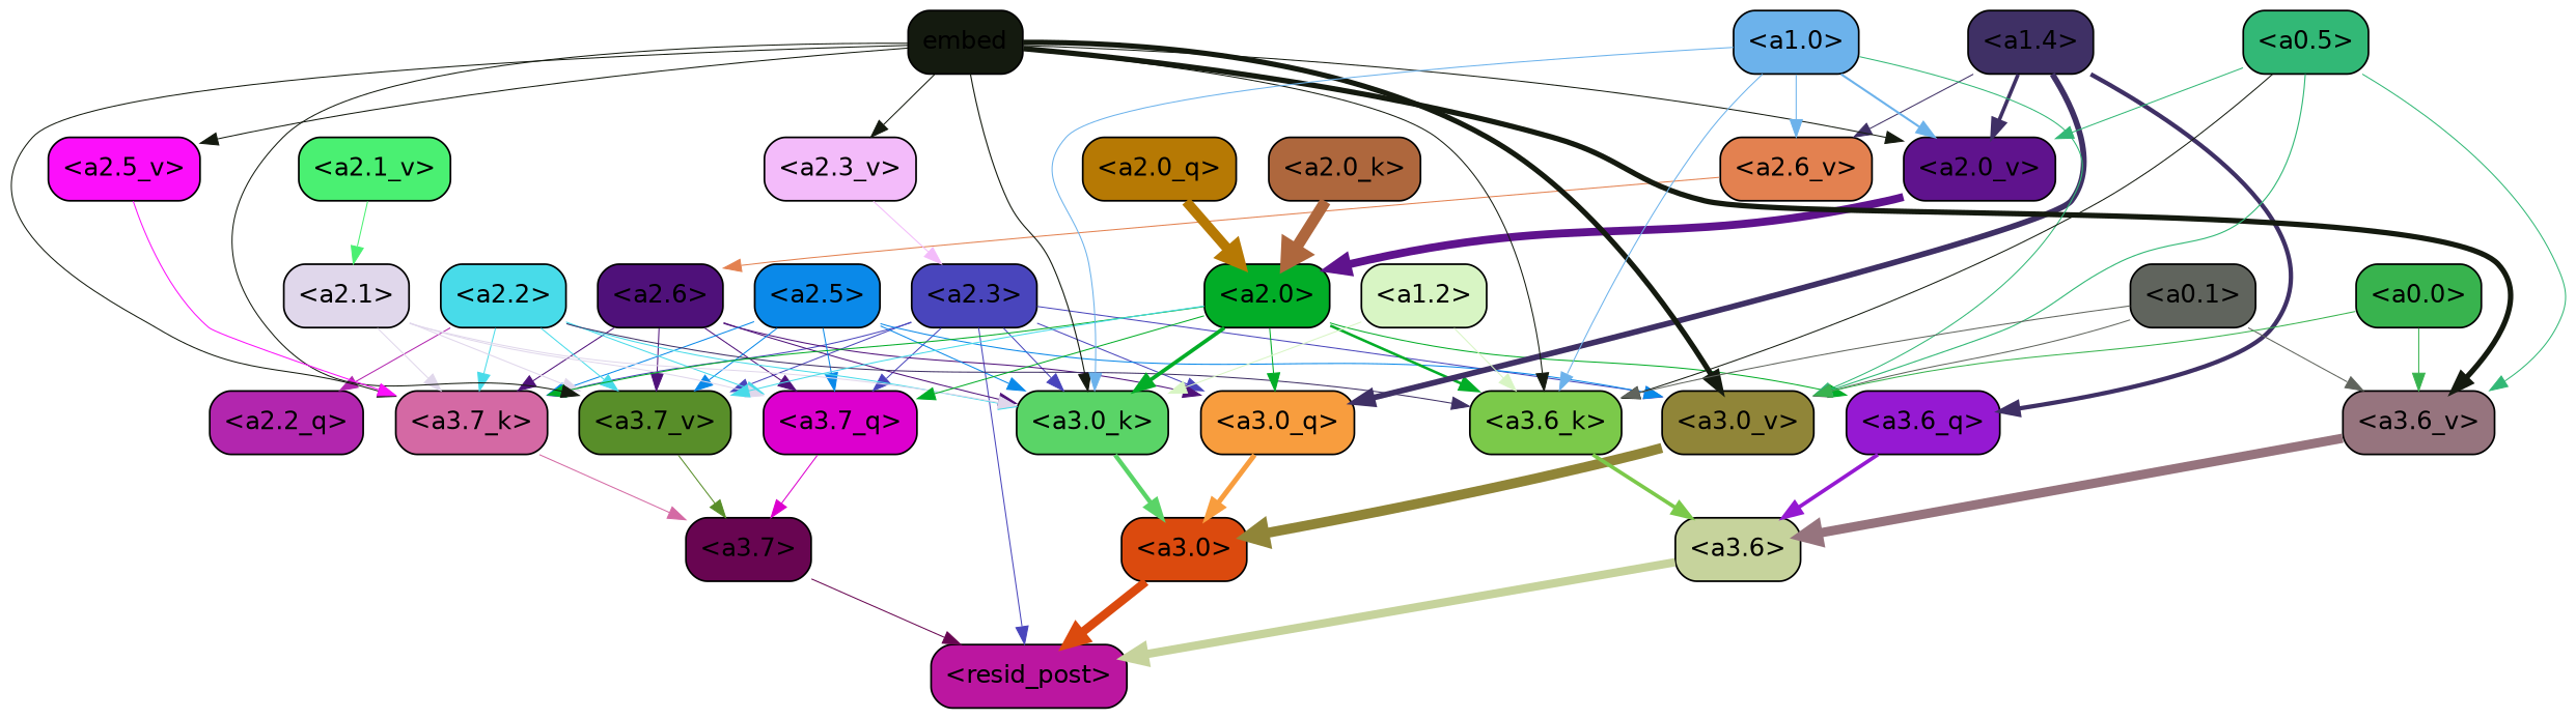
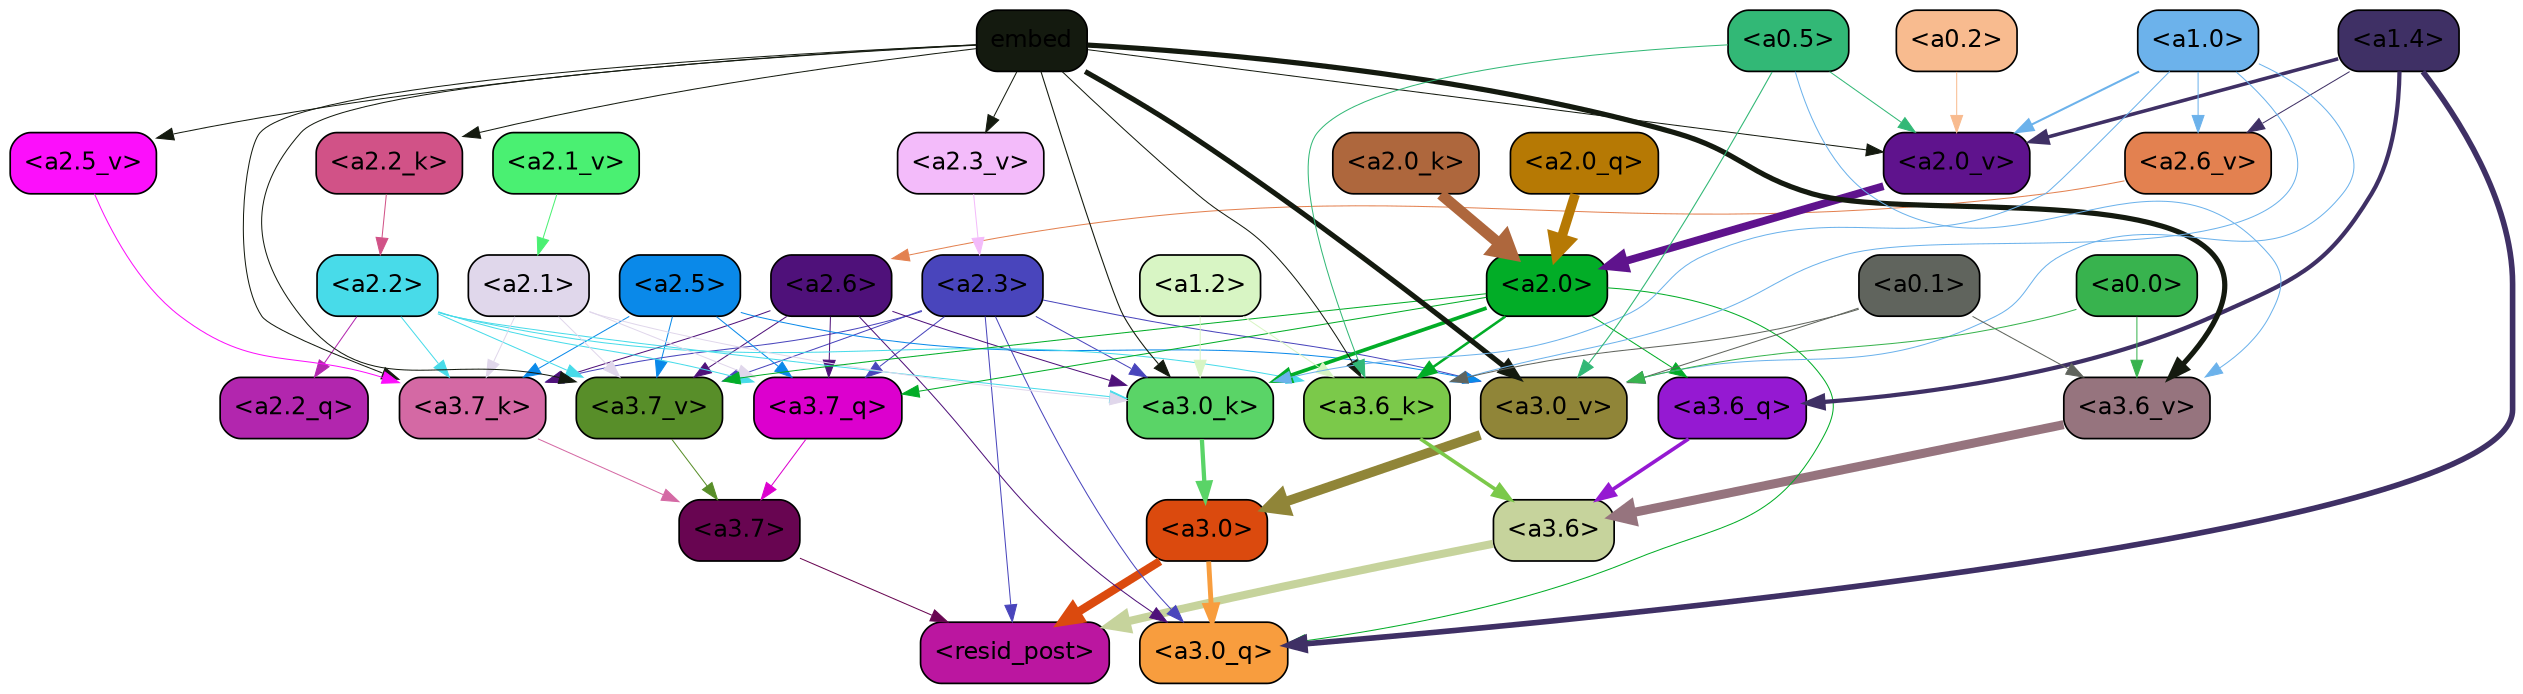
  strict digraph {
    splines=true
    node [color=black fontname=Helvetica shape=box style="filled, rounded"]
    edge [color="#141a0f" penwidth=0.6]
    "<a3.7>" [fillcolor="#680551"]
    "<resid_post>" [fillcolor="#bb16a0"]
    "<a3.6>" [fillcolor="#c6d39c"]
    "<a3.0>" [fillcolor="#db4a0e"]
    "<a2.3>" [fillcolor="#4945bc"]
    "<a3.7_q>" [fillcolor="#dc00ce"]
    "<a3.0_q>" [fillcolor="#f89d3e"]
    "<a3.7_k>" [fillcolor="#d469a4"]
    "<a3.0_k>" [fillcolor="#5ad467"]
    "<a3.7_v>" [fillcolor="#588e29"]
    "<a3.0_v>" [fillcolor="#908538"]
    "<a3.6_q>" [fillcolor="#9519d2"]
    "<a3.6_k>" [fillcolor="#7bc94a"]
    "<a3.6_v>" [fillcolor="#96747e"]
    "<a2.6>" [fillcolor="#4f117a"]
    "<a2.5>" [fillcolor="#0a89e9"]
    "<a2.2>" [fillcolor="#48dbe9"]
    "<a2.2_q>" [fillcolor="#b226ae"]
    "<a2.1>" [fillcolor="#e0d7eb"]
    "<a2.0>" [fillcolor="#02ad27"]
    "<a1.4>" [fillcolor="#3f3065"]
    "<a2.6_v>" [fillcolor="#e38150"]
    "<a2.0_v>" [fillcolor="#5f138d"]
    embed [fillcolor="#141a0f"]
+   "<a2.2_k>" [fillcolor="#d15287"]
    "<a2.5_v>" [fillcolor="#fc0ffb"]
    "<a2.3_v>" [fillcolor="#f3bbfa"]
    "<a1.2>" [fillcolor="#d8f5c4"]
    "<a1.0>" [fillcolor="#6cb2eb"]
    "<a0.5>" [fillcolor="#32b876"]
    "<a0.1>" [fillcolor="#60645d"]
    "<a0.0>" [fillcolor="#38b34e"]
    "<a2.0_q>" [fillcolor="#b67904"]
    "<a2.0_k>" [fillcolor="#ae673d"]
    "<a2.1_v>" [fillcolor="#4af072"]
+   "<a0.2>" [fillcolor="#f8bb8f"]
    "<a3.7>" -> "<resid_post>" [color="#680551"]
    "<a3.6>" -> "<resid_post>" [color="#c6d39c" penwidth=4.7534414529800415]
    "<a3.0>" -> "<resid_post>" [color="#db4a0e" penwidth=4.898576855659485]
    "<a2.3>" -> "<resid_post>" [color="#4945bc"]
    "<a2.3>" -> "<a3.7_q>" [color="#4945bc"]
    "<a2.3>" -> "<a3.0_q>" [color="#4945bc"]
    "<a2.3>" -> "<a3.7_k>" [color="#4945bc"]
    "<a2.3>" -> "<a3.0_k>" [color="#4945bc"]
    "<a2.3>" -> "<a3.7_v>" [color="#4945bc"]
    "<a2.3>" -> "<a3.0_v>" [color="#4945bc"]
    "<a3.7_q>" -> "<a3.7>" [color="#dc00ce"]
-   "<a3.0_q>" -> "<a3.0>" [color="#f89d3e" penwidth=2.870753765106201]
+   "<a3.0>" -> "<a3.0_q>" [color="#f89d3e" penwidth=2.870753765106201]
    "<a3.7_k>" -> "<a3.7>" [color="#d469a4"]
    "<a3.0_k>" -> "<a3.0>" [color="#5ad467" penwidth=2.520303964614868]
    "<a3.7_v>" -> "<a3.7>" [color="#588e29"]
    "<a3.0_v>" -> "<a3.0>" [color="#908538" penwidth=5.680712580680847]
    "<a3.6_q>" -> "<a3.6>" [color="#9519d2" penwidth=2.160832464694977]
    "<a3.6_k>" -> "<a3.6>" [color="#7bc94a" penwidth=2.13908451795578]
    "<a3.6_v>" -> "<a3.6>" [color="#96747e" penwidth=5.297133803367615]
    "<a2.6>" -> "<a3.7_q>" [color="#4f117a"]
    "<a2.6>" -> "<a3.0_q>" [color="#4f117a"]
    "<a2.6>" -> "<a3.7_k>" [color="#4f117a"]
    "<a2.6>" -> "<a3.0_k>" [color="#4f117a"]
    "<a2.6>" -> "<a3.7_v>" [color="#4f117a"]
    "<a2.5>" -> "<a3.7_q>" [color="#0a89e9"]
    "<a2.5>" -> "<a3.7_k>" [color="#0a89e9"]
-   "<a2.5>" -> "<a3.0_k>" [color="#0a89e9"]
    "<a2.5>" -> "<a3.7_v>" [color="#0a89e9"]
    "<a2.5>" -> "<a3.0_v>" [color="#0a89e9"]
    "<a2.2>" -> "<a3.7_q>" [color="#48dbe9"]
    "<a2.2>" -> "<a3.7_k>" [color="#48dbe9"]
    "<a2.2>" -> "<a3.0_k>" [color="#48dbe9"]
    "<a2.2>" -> "<a3.7_v>" [color="#48dbe9"]
-   "<a2.2>" -> "<a3.6_k>" [color="#3f3065"]
+   "<a2.2>" -> "<a3.6_k>" [color="#48dbe9"]
    "<a2.2>" -> "<a2.2_q>" [color="#b226ae"]
    "<a2.1>" -> "<a3.7_q>" [color="#e0d7eb"]
    "<a2.1>" -> "<a3.7_k>" [color="#e0d7eb"]
    "<a2.1>" -> "<a3.0_k>" [color="#e0d7eb"]
    "<a2.1>" -> "<a3.7_v>" [color="#e0d7eb"]
    "<a2.0>" -> "<a3.7_q>" [color="#02ad27"]
    "<a2.0>" -> "<a3.0_q>" [color="#02ad27"]
-   "<a2.0>" -> "<a3.7_k>" [color="#02ad27"]
    "<a2.0>" -> "<a3.0_k>" [color="#02ad27" penwidth=2.18752121925354]
-   "<a2.0>" -> "<a3.7_v>" [color="#48dbe9"]
+   "<a2.0>" -> "<a3.7_v>" [color="#02ad27"]
    "<a2.0>" -> "<a3.6_q>" [color="#02ad27"]
    "<a2.0>" -> "<a3.6_k>" [color="#02ad27" penwidth=1.4957321882247925]
    "<a1.4>" -> "<a3.0_q>" [color="#3f3065" penwidth=3.299744725227356]
    "<a1.4>" -> "<a3.6_q>" [color="#3f3065" penwidth=2.4829938411712646]
    "<a1.4>" -> "<a2.6_v>" [color="#3f3065"]
    "<a1.4>" -> "<a2.0_v>" [color="#3f3065" penwidth=2.092592429369688]
    "<a2.6_v>" -> "<a2.6>" [color="#e38150"]
    "<a2.0_v>" -> "<a2.0>" [color="#5f138d" penwidth=4.5695202350616455]
    embed -> "<a3.7_k>"
    embed -> "<a3.0_k>" [penwidth=0.6394047290086746]
    embed -> "<a3.7_v>"
    embed -> "<a3.0_v>" [penwidth=3.0212591886520386]
    embed -> "<a3.6_k>"
    embed -> "<a3.6_v>" [penwidth=3.067279100418091]
    embed -> "<a2.0_v>"
+   embed -> "<a2.2_k>"
    embed -> "<a2.5_v>"
    embed -> "<a2.3_v>"
+   "<a2.2_k>" -> "<a2.2>" [color="#d15287"]
    "<a2.5_v>" -> "<a3.7_k>" [color="#fc0ffb"]
    "<a2.3_v>" -> "<a2.3>" [color="#f3bbfa"]
    "<a1.2>" -> "<a3.0_k>" [color="#d8f5c4"]
    "<a1.2>" -> "<a3.6_k>" [color="#d8f5c4"]
    "<a1.0>" -> "<a3.0_k>" [color="#6cb2eb"]
-   "<a1.0>" -> "<a3.0_v>" [color="#32b876"]
+   "<a1.0>" -> "<a3.0_v>" [color="#6cb2eb"]
    "<a1.0>" -> "<a3.6_k>" [color="#6cb2eb"]
    "<a1.0>" -> "<a2.6_v>" [color="#6cb2eb"]
    "<a1.0>" -> "<a2.0_v>" [color="#6cb2eb" penwidth=1.2132605910301208]
    "<a0.5>" -> "<a3.0_v>" [color="#32b876" penwidth=0.648682102560997]
-   "<a0.5>" -> "<a3.6_k>"
-   "<a0.5>" -> "<a3.6_v>" [color="#32b876"]
+   "<a0.5>" -> "<a3.6_k>" [color="#32b876"]
+   "<a0.5>" -> "<a3.6_v>" [color="#6cb2eb"]
    "<a0.5>" -> "<a2.0_v>" [color="#32b876"]
    "<a0.1>" -> "<a3.0_v>" [color="#60645d"]
    "<a0.1>" -> "<a3.6_k>" [color="#60645d"]
    "<a0.1>" -> "<a3.6_v>" [color="#60645d"]
    "<a0.0>" -> "<a3.0_v>" [color="#38b34e"]
    "<a0.0>" -> "<a3.6_v>" [color="#38b34e"]
    "<a2.0_q>" -> "<a2.0>" [color="#b67904" penwidth=5.681910276412964]
    "<a2.0_k>" -> "<a2.0>" [color="#ae673d" penwidth=6.447777509689331]
    "<a2.1_v>" -> "<a2.1>" [color="#4af072"]
+   "<a0.2>" -> "<a2.0_v>" [color="#f8bb8f"]
  }
